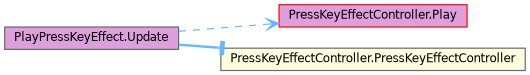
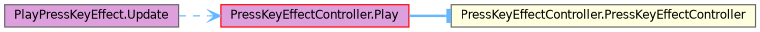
  digraph {
    rankdir=LR
    node [color=gray40 fillcolor=plum fontname=Helvetica fontsize=10 shape=box style=filled]
    edge [color=steelblue1 fontname=Helvetica fontsize=10 labelfontname=Helvetica labelfontsize=10]
    n1 [fontcolor=black height=0.2 label="PlayPressKeyEffect.Update" width=0.4]
    n2 [color=red height=0.2 label="PressKeyEffectController.Play" width=0.4]
    n3 [fillcolor=lightyellow height=0.2 label="PressKeyEffectController.PressKeyEffectController" width=0.4]
    n1 -> n2 [arrowhead=vee style=dashed]
-   n1 -> n3 [arrowhead=tee style=bold]
+   n2 -> n3 [arrowhead=tee style=bold]
  }
